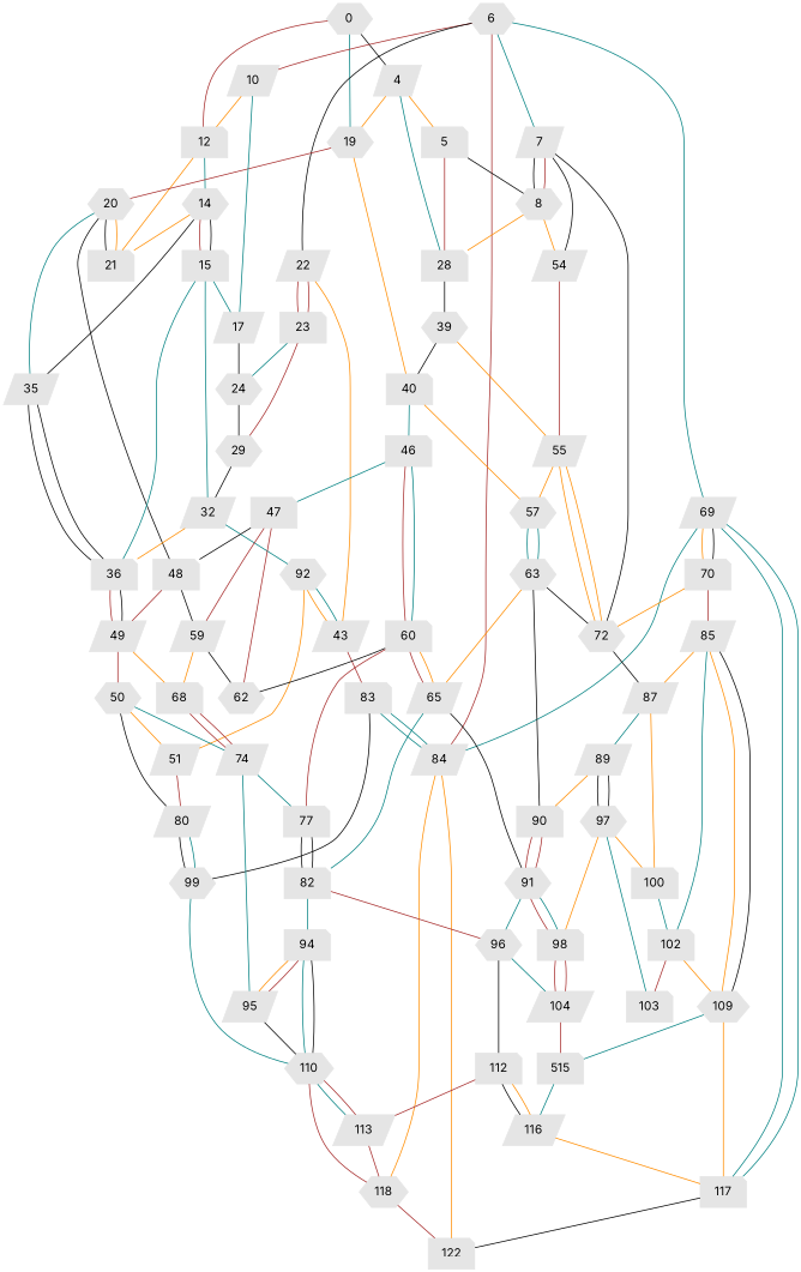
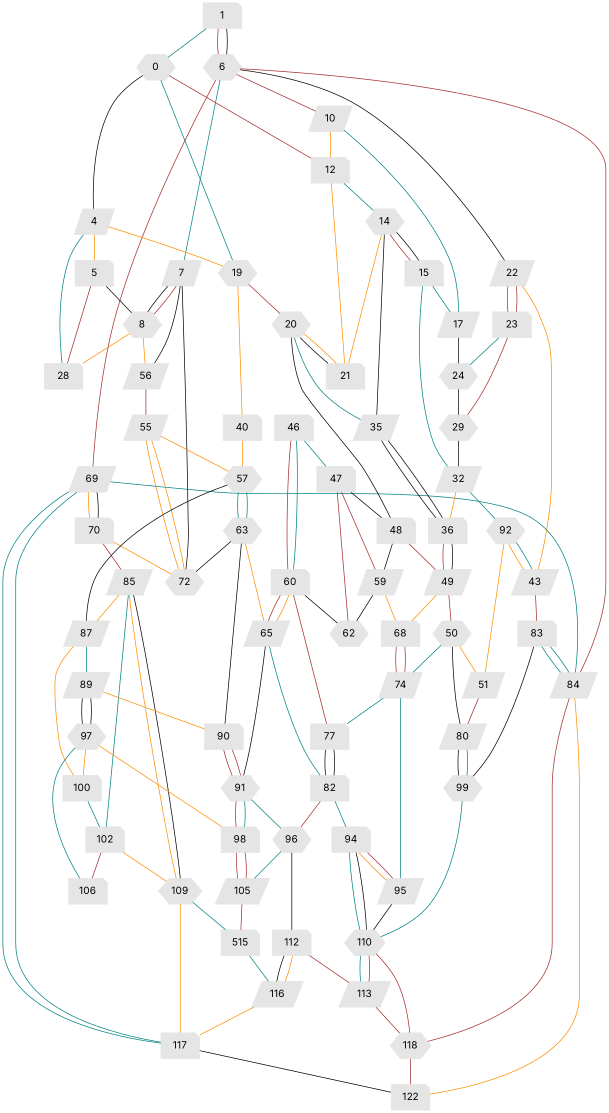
  graph {
    fontname=Inter
    node [color=gray90 fontname=Inter shape=note style=filled]
    edge [color=black fontname=Inter]
    n1 [label=0 shape=hexagon super="+3"]
+   1
    6 [shape=hexagon super="+10"]
    4 [shape=parallelogram super="+26"]
    12 [super="+13"]
    19 [shape=hexagon super="+27"]
    7 [shape=parallelogram super="+66"]
    n8 [label=10 shape=parallelogram]
    22 [shape=parallelogram super="+31"]
    69 [shape=parallelogram]
    84 [shape=parallelogram super="+119"]
    5 [super="+9"]
    28 [super="+38"]
    14 [shape=hexagon super="+34"]
    21
    20 [shape=hexagon super="+44"]
    40 [super="+45"]
    8 [shape=hexagon super="+41"]
-   39 [shape=hexagon]
-   54 [shape=parallelogram]
+   54 [shape=parallelogram label=56]
    72 [shape=hexagon super="+73"]
    17 [shape=parallelogram super="+18"]
    23
    43 [shape=parallelogram super="+79"]
    70 [super="+71"]
    117 [super="+121"]
    118 [shape=hexagon super="+120"]
    122
    55 [shape=parallelogram super="+56"]
    85 [shape=parallelogram super="+86"]
    24 [shape=hexagon super="+25"]
    15 [super="+16"]
    35 [shape=parallelogram]
    32 [shape=parallelogram super="+33"]
    36 [super="+37"]
    n36 [label=92 shape=hexagon]
    49 [shape=parallelogram super="+53"]
    29 [shape=hexagon super="+30"]
    48 [super="+52"]
    46
    57 [shape=hexagon]
    59 [shape=parallelogram super="+67"]
    83
    51 [shape=parallelogram super="+78"]
    50 [shape=hexagon super="+76"]
    68
    47 [super="+58"]
    60 [super="+61"]
    63 [shape=hexagon super="+64"]
    80 [shape=parallelogram]
    99 [shape=hexagon super="+103"]
    62 [shape=hexagon]
    65 [shape=parallelogram super="+81"]
    77
    74 [shape=parallelogram super="+75"]
    95 [shape=parallelogram]
    87 [shape=parallelogram super="+88"]
    90
    82 [super="+93"]
    91 [shape=hexagon super="+92"]
    94
    96 [shape=hexagon super="+105"]
    98
    102 [super="+108"]
    109 [shape=hexagon super="+114"]
    89 [shape=parallelogram]
    100
    110 [shape=hexagon super="+111"]
-   104 [shape=parallelogram super="+107"]
+   104 [shape=parallelogram super="+107" label=105]
    112
-   106 [label=103]
+   106
    n72 [label=515]
    97 [shape=hexagon super="+101"]
    113 [shape=parallelogram]
    116 [shape=parallelogram]
    n1 -- 4
    n1 -- 12 [color=brown]
    n1 -- 19 [color=teal]
+   1 -- n1 [color=teal]
+   1 -- 6 [color=brown]
+   1 -- 6
    6 -- 7 [color=teal]
    6 -- n8 [color=brown]
    6 -- 22
-   6 -- 69 [color=teal]
+   6 -- 69 [color=brown]
    6 -- 84 [color=brown]
    4 -- 19 [color=darkorange]
    4 -- 5 [color=darkorange]
    4 -- 28 [color=teal]
    12 -- 14 [color=teal]
    12 -- 21 [color=darkorange]
    19 -- 20 [color=brown]
    19 -- 40 [color=darkorange]
    7 -- 8
    7 -- 8 [color=brown]
    7 -- 54
    7 -- 72
    n8 -- 12 [color=darkorange]
    n8 -- 17 [color=teal]
    22 -- 23 [color=brown]
    22 -- 23 [color=brown]
    22 -- 43 [color=darkorange]
    69 -- 84 [color=teal]
    69 -- 70 [color=darkorange]
    69 -- 70
    69 -- 117 [color=teal]
    69 -- 117 [color=teal]
-   84 -- 118 [color=darkorange]
+   84 -- 118 [color=brown]
    84 -- 122 [color=darkorange]
    5 -- 28 [color=brown]
    5 -- 8
-   28 -- 39
    14 -- 21 [color=darkorange]
    14 -- 15 [color=brown]
    14 -- 15
    14 -- 35
    20 -- 21
    20 -- 21 [color=darkorange]
    20 -- 35 [color=teal]
    20 -- 48
-   40 -- 46 [color=teal]
    40 -- 57 [color=darkorange]
    8 -- 28 [color=darkorange]
    8 -- 54 [color=darkorange]
-   39 -- 40
-   39 -- 55 [color=darkorange]
    54 -- 55 [color=brown]
-   72 -- 87
+   57 -- 87
    17 -- 24 [weight=2]
    23 -- 24 [color=teal]
    23 -- 29 [color=brown]
    43 -- 83 [color=brown]
    70 -- 72 [color=darkorange]
    70 -- 85 [color=brown]
    117 -- 122
    118 -- 122 [color=brown]
    55 -- 72 [color=darkorange]
    55 -- 72 [color=darkorange]
    55 -- 57 [color=darkorange]
    85 -- 87 [color=darkorange]
    85 -- 102 [color=teal]
    85 -- 109 [color=darkorange]
    85 -- 109
    24 -- 29
    15 -- 17 [color=teal]
    15 -- 32 [color=teal]
-   15 -- 36 [color=teal]
    35 -- 36
    35 -- 36
    32 -- 36 [color=darkorange]
    32 -- n36 [color=teal]
    36 -- 49 [color=brown]
    36 -- 49
    n36 -- 43 [color=darkorange]
    n36 -- 43 [color=teal]
    n36 -- 51 [color=darkorange]
    49 -- 50 [color=brown]
    49 -- 68 [color=darkorange]
    29 -- 32
    48 -- 49 [color=brown]
    48 -- 59
    46 -- 47 [color=teal]
    46 -- 60 [color=brown]
    46 -- 60 [color=teal]
    57 -- 63 [color=teal]
    57 -- 63 [color=teal]
    59 -- 68 [color=darkorange]
    59 -- 62
    83 -- 84 [color=teal]
    83 -- 84 [color=teal]
    83 -- 99
    51 -- 80 [color=brown]
    50 -- 51 [color=darkorange]
    50 -- 80
    50 -- 74 [color=teal]
    68 -- 74 [color=brown]
    68 -- 74 [color=brown]
    47 -- 48
    47 -- 59 [color=brown]
    47 -- 62 [color=brown]
    60 -- 62
    60 -- 65 [color=brown]
    60 -- 65 [color=darkorange]
    60 -- 77 [color=brown]
    63 -- 72
    63 -- 65 [color=darkorange]
    63 -- 90
    80 -- 99
    80 -- 99 [color=teal]
    99 -- 110 [color=teal]
    65 -- 82 [color=teal]
    65 -- 91
    77 -- 82
    77 -- 82
    74 -- 77 [color=teal]
    74 -- 95 [color=teal]
    95 -- 110
    87 -- 89 [color=teal]
    87 -- 100 [color=darkorange]
    90 -- 91 [color=brown]
    90 -- 91 [color=brown]
    82 -- 94 [color=teal]
    82 -- 96 [color=brown]
    91 -- 96 [color=teal]
    91 -- 98 [color=brown]
    91 -- 98 [color=teal]
    94 -- 95 [color=darkorange]
    94 -- 95 [color=brown]
    94 -- 110 [color=teal]
    94 -- 110
    96 -- 104 [color=teal]
    96 -- 112
    98 -- 104 [color=brown]
    98 -- 104 [color=brown]
    102 -- 109 [color=darkorange]
    102 -- 106 [color=brown]
    109 -- 117 [color=darkorange]
    109 -- n72 [color=teal]
    89 -- 90 [color=darkorange]
    89 -- 97
    89 -- 97
    100 -- 102 [color=teal]
    110 -- 118 [color=brown]
    110 -- 113 [color=teal]
    110 -- 113 [color=brown]
    104 -- n72 [color=brown]
    112 -- 113 [color=brown]
    112 -- 116
    112 -- 116 [color=darkorange]
    n72 -- 116 [color=teal]
    97 -- 98 [color=darkorange]
    97 -- 100 [color=darkorange]
    97 -- 106 [color=teal]
    113 -- 118 [color=brown]
    116 -- 117 [color=darkorange]
  }
